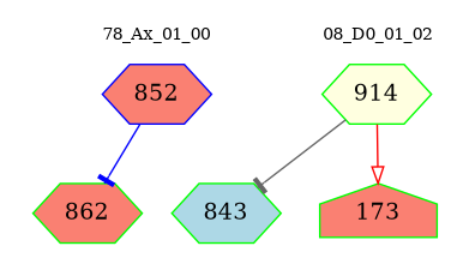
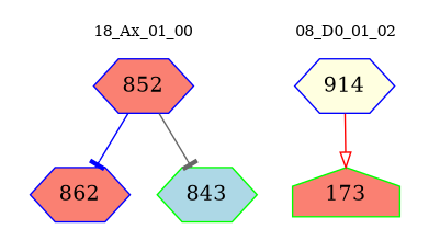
  digraph {
    node [color=blue fillcolor=salmon shape=hexagon style=filled]
    edge [arrowhead=tee]
    n1 [label=852]
    n2 [color=green fillcolor=lightblue label=843]
-   n3 [color=green label=862]
-   n4 [color=green fillcolor=lightyellow label=914]
+   n3 [label=862]
+   n4 [fillcolor=lightyellow label=914]
    n5 [color=green label=173 shape=house]
    subgraph cluster_1 {
      color=white
      fontsize=10
-     label="78_Ax_01_00"
+     label="18_Ax_01_00"
      n1
      n2
      n3
    }
    subgraph cluster_2 {
      color=white
      fontsize=10
      label="08_D0_01_02"
      n4
      n5
    }
-   n4 -> n2 [color=gray40]
+   n1 -> n2 [color=gray40]
    n1 -> n3 [color=blue]
    n4 -> n5 [arrowhead=onormal color=red]
  }
